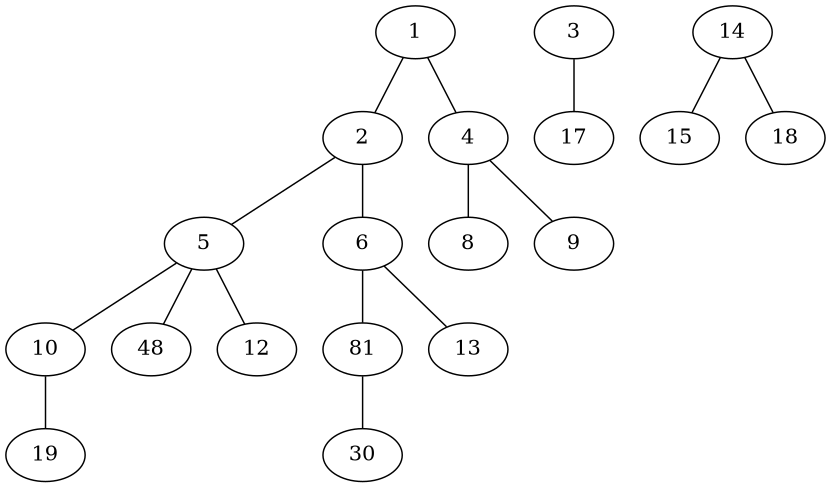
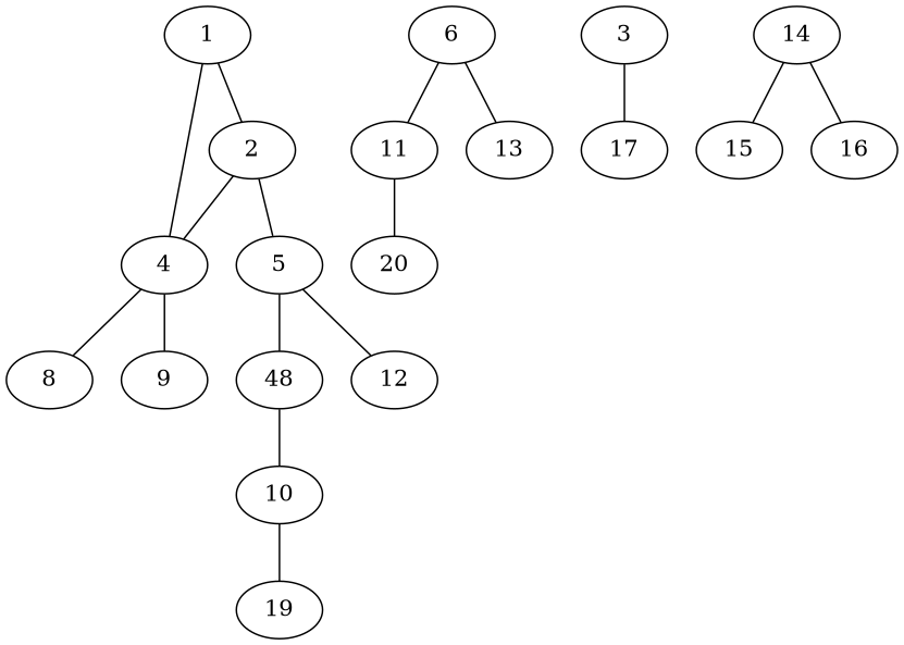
  graph {
    node [chem=O]
    edge [valence=1]
    1 [chem=C]
    2 [chem=C]
    4 [chem=N]
    5 [chem=C]
    6 [chem=S]
    3 [chem=C]
    17 [chem=H]
    8
    9
    10 [chem=C]
    n11 [chem=H label=48]
    12
-   11 [label=81]
+   11
    13
    19 [chem=H]
-   20 [chem=H label=30]
+   20 [chem=H]
    14 [chem=N]
    15
-   16 [label=18]
+   16
    1 -- 2 [valence=2]
    1 -- 4
    2 -- 5
-   2 -- 6
+   2 -- 4
    4 -- 8 [valence=2]
    4 -- 9
-   5 -- 10 [valence=2]
+   n11 -- 10 [valence=2]
    5 -- n11
    5 -- 12 [valence=2]
    6 -- 11
    6 -- 13 [valence=2]
    3 -- 17
    10 -- 19
    11 -- 20
    14 -- 15 [valence=2]
    14 -- 16
  }
